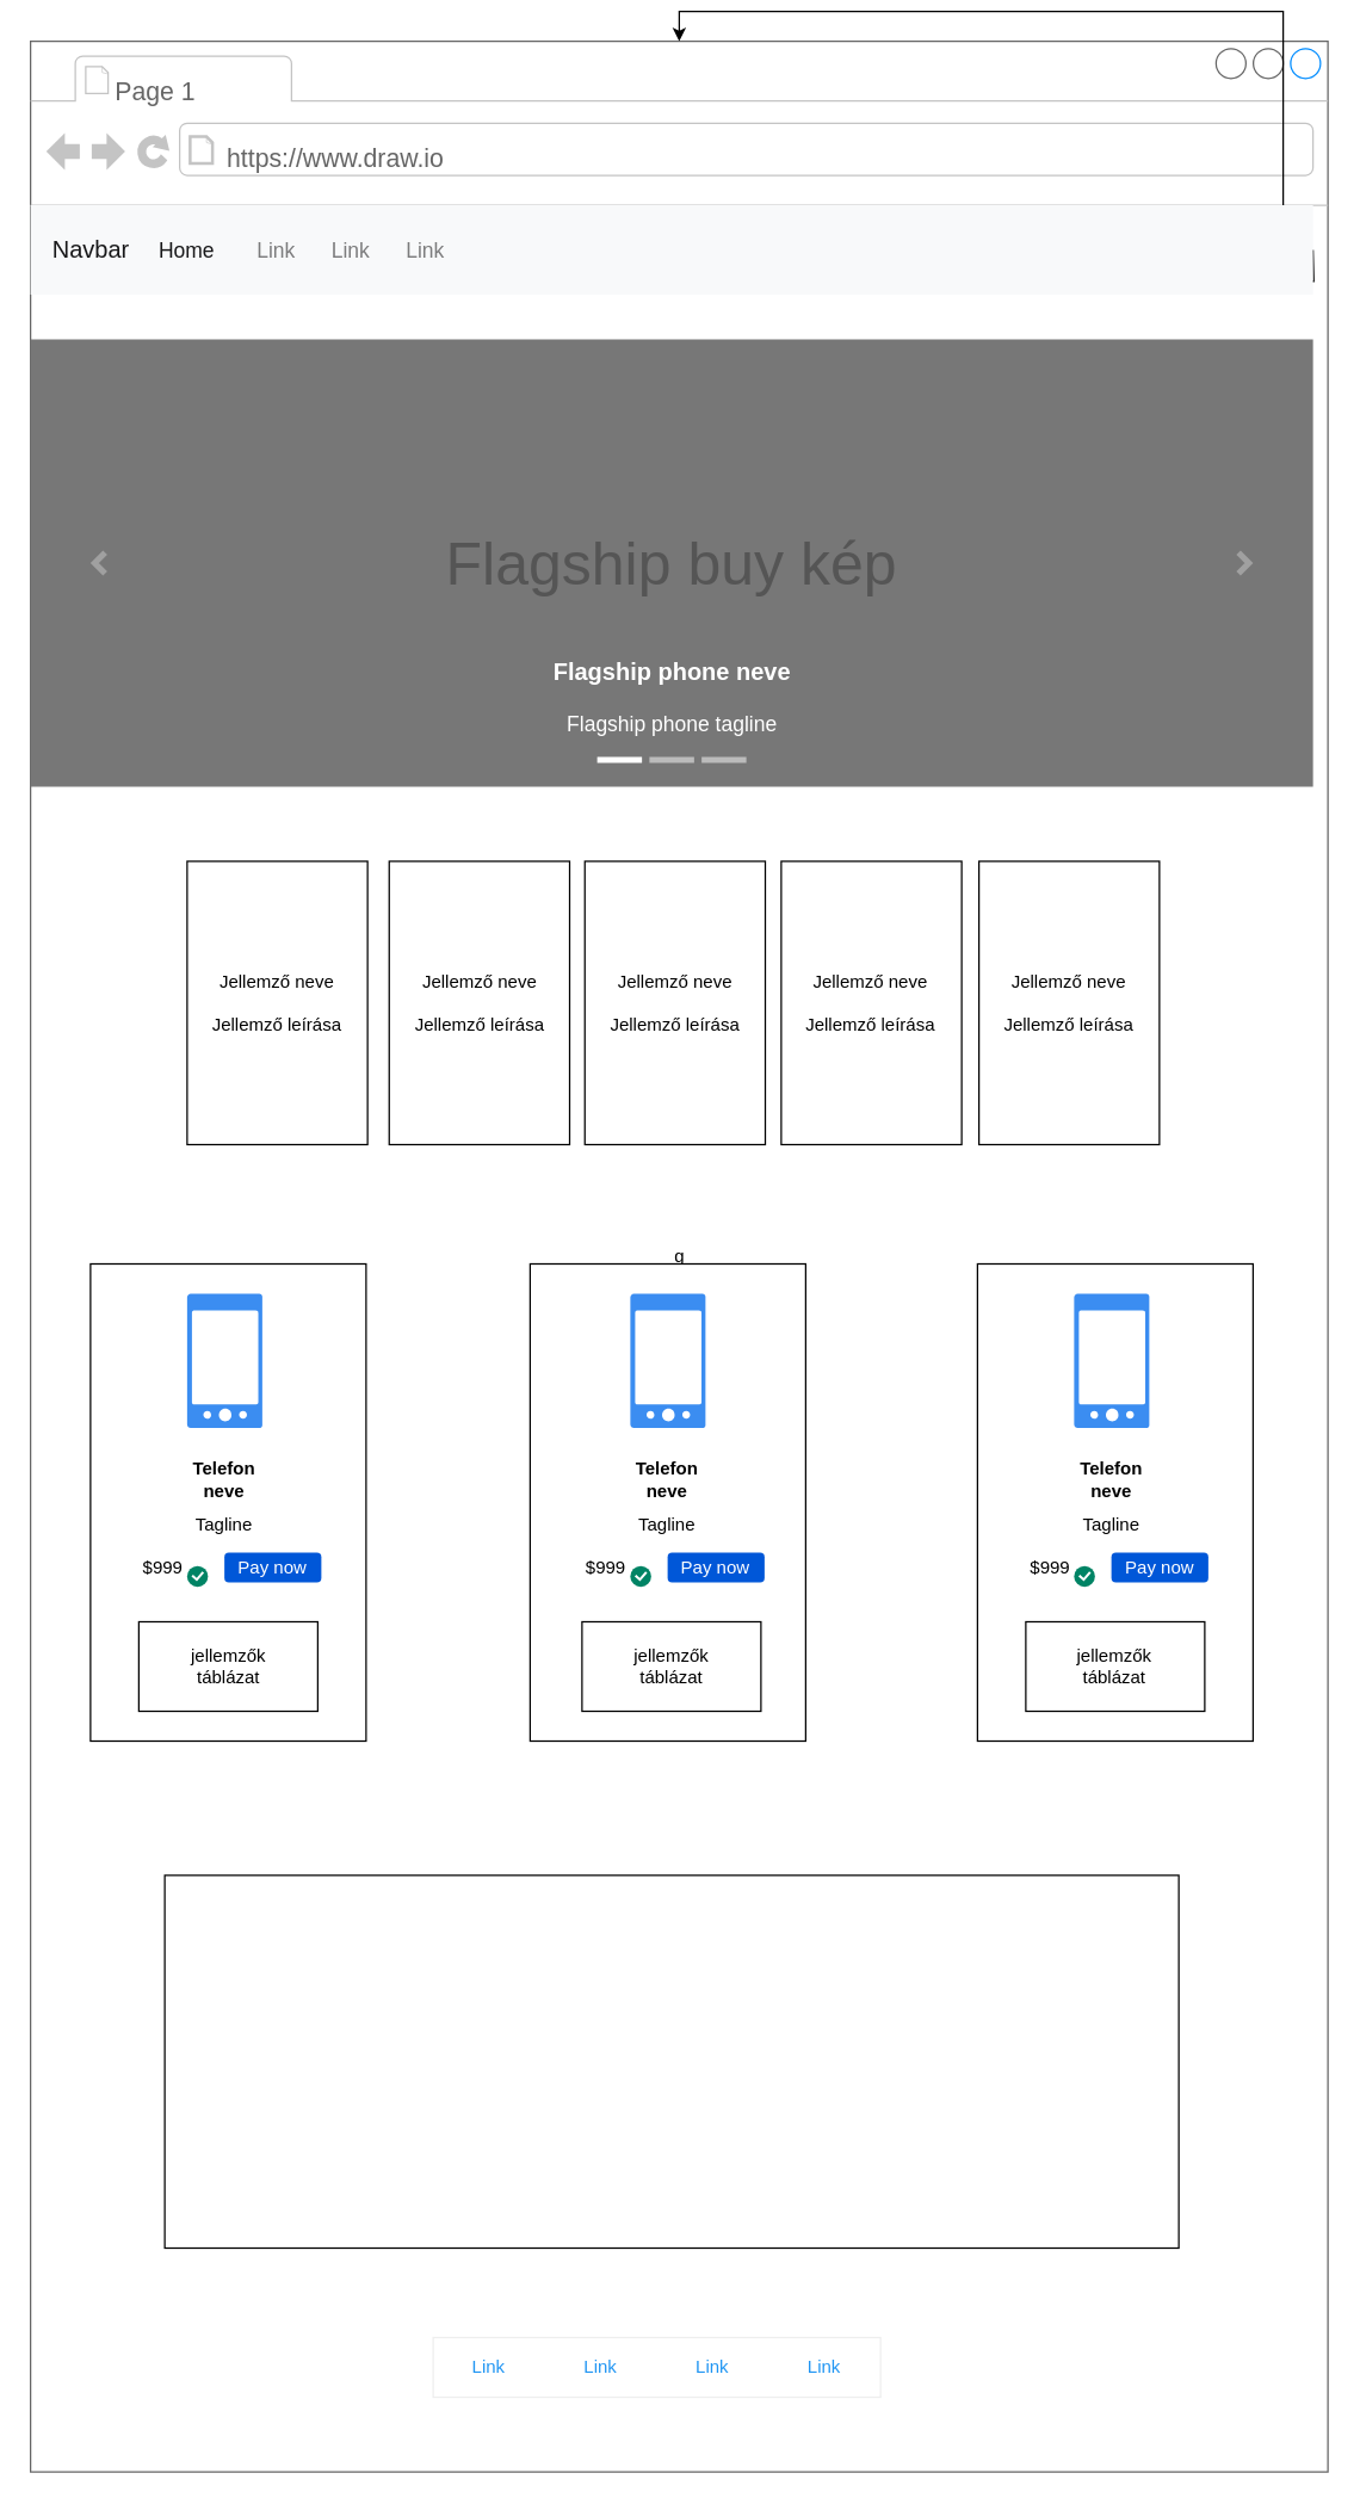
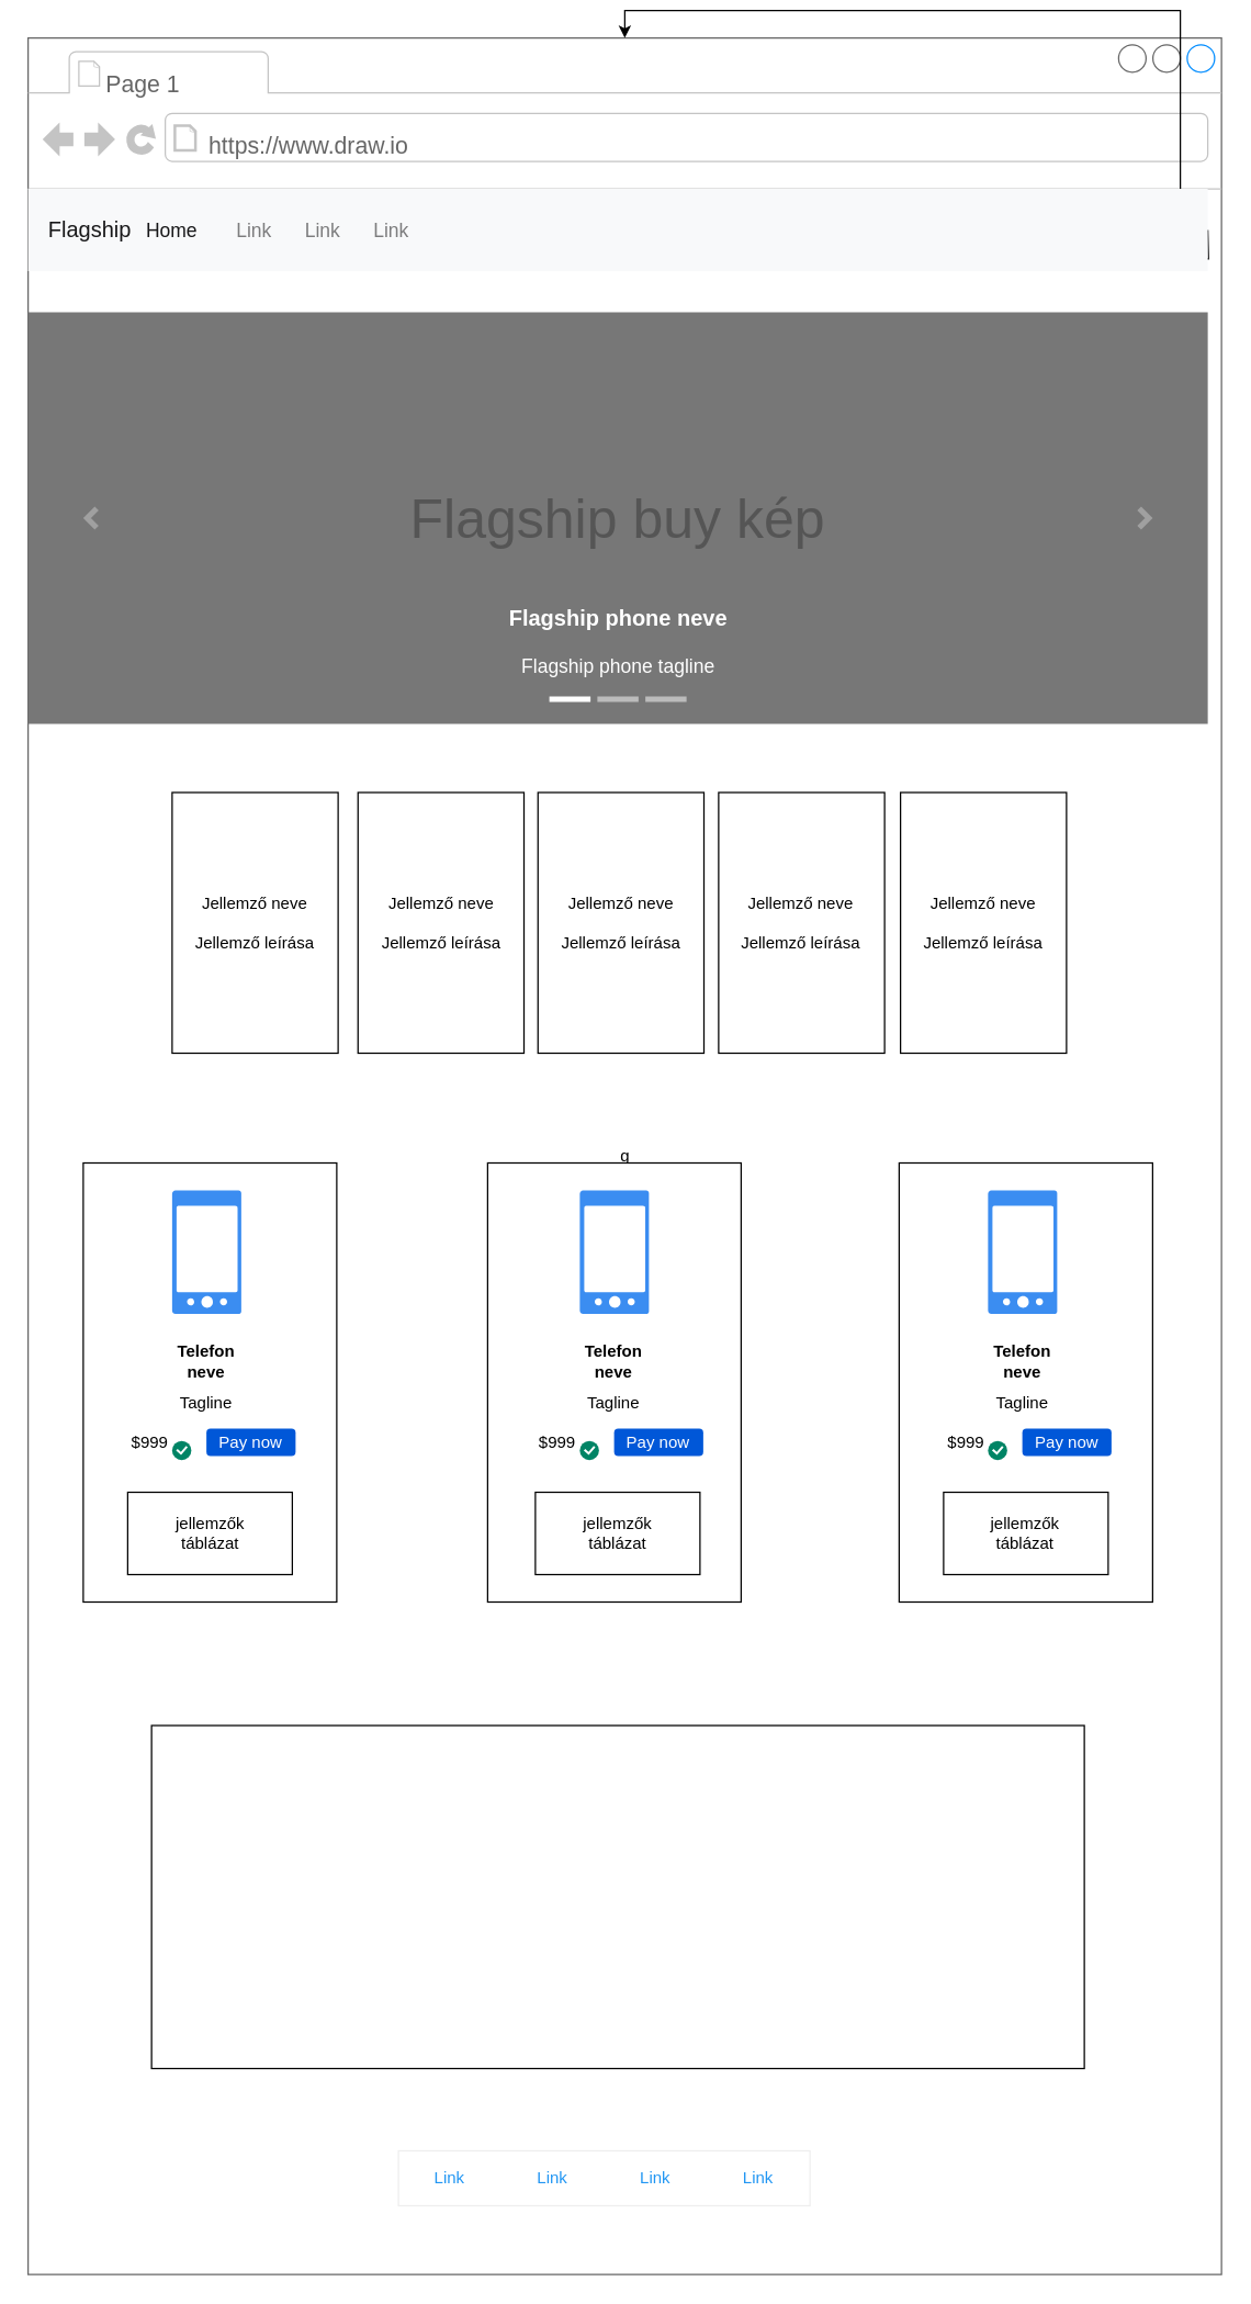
  <mxCell id="0" />
  <mxCell id="1" parent="0" />
  <mxCell id="2" value="g" style="strokeWidth=1;shadow=0;dashed=0;align=center;html=1;shape=mxgraph.mockup.containers.browserWindow;rSize=0;strokeColor=#666666;strokeColor2=#008cff;strokeColor3=#c4c4c4;mainText=,;recursiveResize=0;" vertex="1" parent="1"><mxGeometry x="20" y="20" width="870" height="1630" as="geometry" /></mxCell>
  <mxCell id="3" value="Page 1" style="strokeWidth=1;shadow=0;dashed=0;align=center;html=1;shape=mxgraph.mockup.containers.anchor;fontSize=17;fontColor=#666666;align=left;whiteSpace=wrap;" vertex="1" parent="2"><mxGeometry x="55" y="22" width="110" height="26" as="geometry" /></mxCell>
  <mxCell id="4" value="https://www.draw.io" style="strokeWidth=1;shadow=0;dashed=0;align=center;html=1;shape=mxgraph.mockup.containers.anchor;rSize=0;fontSize=17;fontColor=#666666;align=left;" vertex="1" parent="2"><mxGeometry x="130" y="60" width="250" height="40" as="geometry" /></mxCell>
  <mxCell id="5" style="edgeStyle=orthogonalEdgeStyle;rounded=0;orthogonalLoop=1;jettySize=auto;html=1;exitX=1;exitY=0.5;exitDx=0;exitDy=0;" edge="1" parent="2" target="2"><mxGeometry relative="1" as="geometry"><mxPoint x="860" y="140" as="sourcePoint" /></mxGeometry></mxCell>
- <mxCell id="6" value="Navbar" style="html=1;shadow=0;dashed=0;fillColor=#F8F9FA;strokeColor=none;fontSize=16;fontColor=#181819;align=left;spacing=15;" vertex="1" parent="2"><mxGeometry y="110" width="860" height="60" as="geometry" /></mxCell>
+ <mxCell id="6" value="Flagship" style="html=1;shadow=0;dashed=0;fillColor=#F8F9FA;strokeColor=none;fontSize=16;fontColor=#181819;align=left;spacing=15;" vertex="1" parent="2"><mxGeometry y="110" width="860" height="60" as="geometry" /></mxCell>
  <mxCell id="7" value="Home" style="fillColor=none;strokeColor=none;fontSize=14;fontColor=#181819;align=center;" vertex="1" parent="6"><mxGeometry width="70" height="40" relative="1" as="geometry"><mxPoint x="70" y="10" as="offset" /></mxGeometry></mxCell>
  <mxCell id="8" value="Link" style="fillColor=none;strokeColor=none;fontSize=14;fontColor=#7C7C7D;align=center;" vertex="1" parent="6"><mxGeometry width="50" height="40" relative="1" as="geometry"><mxPoint x="140" y="10" as="offset" /></mxGeometry></mxCell>
  <mxCell id="9" value="Link" style="fillColor=none;strokeColor=none;fontSize=14;fontColor=#7C7C7D;align=center;" vertex="1" parent="6"><mxGeometry x="190" y="10" width="50" height="40" as="geometry" /></mxCell>
  <mxCell id="10" value="Link" style="fillColor=none;strokeColor=none;fontSize=14;fontColor=#7C7C7D;align=center;" vertex="1" parent="6"><mxGeometry x="240" y="10" width="50" height="40" as="geometry" /></mxCell>
  <mxCell id="11" value="Flagship buy kép" style="html=1;shadow=0;dashed=0;strokeColor=none;strokeWidth=1;fillColor=#777777;fontColor=#555555;whiteSpace=wrap;align=center;verticalAlign=middle;fontStyle=0;fontSize=40;" vertex="1" parent="2"><mxGeometry y="200" width="860" height="300" as="geometry" /></mxCell>
  <mxCell id="12" value="" style="html=1;verticalLabelPosition=bottom;labelBackgroundColor=#ffffff;verticalAlign=top;shadow=0;dashed=0;strokeWidth=4;shape=mxgraph.ios7.misc.more;strokeColor=#a0a0a0;" vertex="1" parent="11"><mxGeometry x="1" y="0.5" width="7" height="14" relative="1" as="geometry"><mxPoint x="-50" y="-7" as="offset" /></mxGeometry></mxCell>
  <mxCell id="13" value="" style="flipH=1;html=1;verticalLabelPosition=bottom;labelBackgroundColor=#ffffff;verticalAlign=top;shadow=0;dashed=0;strokeWidth=4;shape=mxgraph.ios7.misc.more;strokeColor=#a0a0a0;" vertex="1" parent="11"><mxGeometry y="0.5" width="7" height="14" relative="1" as="geometry"><mxPoint x="43" y="-7" as="offset" /></mxGeometry></mxCell>
  <mxCell id="14" value="" style="html=1;shadow=0;strokeColor=none;fillColor=#ffffff;" vertex="1" parent="11"><mxGeometry x="0.5" y="1" width="30" height="4" relative="1" as="geometry"><mxPoint x="-50" y="-20" as="offset" /></mxGeometry></mxCell>
  <mxCell id="15" value="" style="html=1;shadow=0;strokeColor=none;fillColor=#BBBBBB;" vertex="1" parent="11"><mxGeometry x="0.5" y="1" width="30" height="4" relative="1" as="geometry"><mxPoint x="-15" y="-20" as="offset" /></mxGeometry></mxCell>
  <mxCell id="16" value="" style="html=1;shadow=0;strokeColor=none;fillColor=#BBBBBB;" vertex="1" parent="11"><mxGeometry x="0.5" y="1" width="30" height="4" relative="1" as="geometry"><mxPoint x="20" y="-20" as="offset" /></mxGeometry></mxCell>
  <mxCell id="17" value="&lt;font style=&quot;font-size: 16px&quot;&gt;&lt;b&gt;Flagship phone neve&lt;/b&gt;&lt;/font&gt;&lt;br style=&quot;font-size: 14px&quot;&gt;&lt;br style=&quot;font-size: 14px&quot;&gt;Flagship phone tagline" style="html=1;shadow=0;strokeColor=none;fillColor=none;resizeWidth=1;fontColor=#FFFFFF;fontSize=14;" vertex="1" parent="11"><mxGeometry y="1" width="860.0" height="60" relative="1" as="geometry"><mxPoint y="-90" as="offset" /></mxGeometry></mxCell>
  <mxCell id="18" value="" style="rounded=0;whiteSpace=wrap;html=1;" vertex="1" parent="2"><mxGeometry x="40.2" y="820" width="184.8" height="320" as="geometry" /></mxCell>
  <mxCell id="19" value="" style="sketch=0;html=1;aspect=fixed;strokeColor=none;shadow=0;fillColor=#3B8DF1;verticalAlign=top;labelPosition=center;verticalLabelPosition=bottom;shape=mxgraph.gcp2.phone_android" vertex="1" parent="2"><mxGeometry x="105" y="840" width="50.4" height="90" as="geometry" /></mxCell>
  <mxCell id="20" value="&lt;b&gt;Telefon neve&lt;/b&gt;" style="text;html=1;align=center;verticalAlign=middle;whiteSpace=wrap;rounded=0;" vertex="1" parent="2"><mxGeometry x="100.2" y="950" width="60" height="30" as="geometry" /></mxCell>
  <mxCell id="21" value="Tagline" style="text;html=1;align=center;verticalAlign=middle;whiteSpace=wrap;rounded=0;" vertex="1" parent="2"><mxGeometry x="100.2" y="980" width="60" height="30" as="geometry" /></mxCell>
  <mxCell id="22" value="$999" style="text;html=1;align=center;verticalAlign=middle;whiteSpace=wrap;rounded=0;" vertex="1" parent="2"><mxGeometry x="59" y="1008.5" width="60" height="30" as="geometry" /></mxCell>
  <mxCell id="23" value="Pay now" style="rounded=1;fillColor=#0057D8;align=center;strokeColor=none;html=1;whiteSpace=wrap;fontColor=#ffffff;fontSize=12;sketch=0;" vertex="1" parent="2"><mxGeometry x="130" y="1013.5" width="65" height="20" as="geometry" /></mxCell>
  <mxCell id="24" value="" style="html=1;shadow=0;dashed=0;shape=mxgraph.atlassian.checkbox;fillColor=#008465;strokeColor=none;html=1;sketch=0;" vertex="1" parent="2"><mxGeometry x="105" y="1022.5" width="14" height="14" as="geometry" /></mxCell>
  <mxCell id="25" value="jellemzők&lt;div&gt;táblázat&lt;/div&gt;" style="rounded=0;whiteSpace=wrap;html=1;" vertex="1" parent="2"><mxGeometry x="72.6" y="1060" width="120" height="60" as="geometry" /></mxCell>
  <mxCell id="26" value="" style="rounded=0;whiteSpace=wrap;html=1;" vertex="1" parent="2"><mxGeometry x="335" y="820" width="184.8" height="320" as="geometry" /></mxCell>
  <mxCell id="27" value="" style="sketch=0;html=1;aspect=fixed;strokeColor=none;shadow=0;fillColor=#3B8DF1;verticalAlign=top;labelPosition=center;verticalLabelPosition=bottom;shape=mxgraph.gcp2.phone_android" vertex="1" parent="2"><mxGeometry x="402.2" y="840" width="50.4" height="90" as="geometry" /></mxCell>
  <mxCell id="28" value="&lt;b&gt;Telefon neve&lt;/b&gt;" style="text;html=1;align=center;verticalAlign=middle;whiteSpace=wrap;rounded=0;" vertex="1" parent="2"><mxGeometry x="397.4" y="950" width="60" height="30" as="geometry" /></mxCell>
  <mxCell id="29" value="Tagline" style="text;html=1;align=center;verticalAlign=middle;whiteSpace=wrap;rounded=0;" vertex="1" parent="2"><mxGeometry x="397.4" y="980" width="60" height="30" as="geometry" /></mxCell>
  <mxCell id="30" value="$999" style="text;html=1;align=center;verticalAlign=middle;whiteSpace=wrap;rounded=0;" vertex="1" parent="2"><mxGeometry x="356.2" y="1008.5" width="60" height="30" as="geometry" /></mxCell>
  <mxCell id="31" value="Pay now" style="rounded=1;fillColor=#0057D8;align=center;strokeColor=none;html=1;whiteSpace=wrap;fontColor=#ffffff;fontSize=12;sketch=0;" vertex="1" parent="2"><mxGeometry x="427.2" y="1013.5" width="65" height="20" as="geometry" /></mxCell>
  <mxCell id="32" value="" style="html=1;shadow=0;dashed=0;shape=mxgraph.atlassian.checkbox;fillColor=#008465;strokeColor=none;html=1;sketch=0;" vertex="1" parent="2"><mxGeometry x="402.2" y="1022.5" width="14" height="14" as="geometry" /></mxCell>
  <mxCell id="33" value="jellemzők&lt;div&gt;táblázat&lt;/div&gt;" style="rounded=0;whiteSpace=wrap;html=1;" vertex="1" parent="2"><mxGeometry x="369.8" y="1060" width="120" height="60" as="geometry" /></mxCell>
  <mxCell id="34" value="" style="rounded=0;whiteSpace=wrap;html=1;" vertex="1" parent="2"><mxGeometry x="635" y="820" width="184.8" height="320" as="geometry" /></mxCell>
  <mxCell id="35" value="" style="sketch=0;html=1;aspect=fixed;strokeColor=none;shadow=0;fillColor=#3B8DF1;verticalAlign=top;labelPosition=center;verticalLabelPosition=bottom;shape=mxgraph.gcp2.phone_android" vertex="1" parent="2"><mxGeometry x="699.8" y="840" width="50.4" height="90" as="geometry" /></mxCell>
  <mxCell id="36" value="&lt;b&gt;Telefon neve&lt;/b&gt;" style="text;html=1;align=center;verticalAlign=middle;whiteSpace=wrap;rounded=0;" vertex="1" parent="2"><mxGeometry x="695" y="950" width="60" height="30" as="geometry" /></mxCell>
  <mxCell id="37" value="Tagline" style="text;html=1;align=center;verticalAlign=middle;whiteSpace=wrap;rounded=0;" vertex="1" parent="2"><mxGeometry x="695" y="980" width="60" height="30" as="geometry" /></mxCell>
  <mxCell id="38" value="$999" style="text;html=1;align=center;verticalAlign=middle;whiteSpace=wrap;rounded=0;" vertex="1" parent="2"><mxGeometry x="653.8" y="1008.5" width="60" height="30" as="geometry" /></mxCell>
  <mxCell id="39" value="Pay now" style="rounded=1;fillColor=#0057D8;align=center;strokeColor=none;html=1;whiteSpace=wrap;fontColor=#ffffff;fontSize=12;sketch=0;" vertex="1" parent="2"><mxGeometry x="724.8" y="1013.5" width="65" height="20" as="geometry" /></mxCell>
  <mxCell id="40" value="" style="html=1;shadow=0;dashed=0;shape=mxgraph.atlassian.checkbox;fillColor=#008465;strokeColor=none;html=1;sketch=0;" vertex="1" parent="2"><mxGeometry x="699.8" y="1022.5" width="14" height="14" as="geometry" /></mxCell>
  <mxCell id="41" value="jellemzők&lt;div&gt;táblázat&lt;/div&gt;" style="rounded=0;whiteSpace=wrap;html=1;" vertex="1" parent="2"><mxGeometry x="667.4" y="1060" width="120" height="60" as="geometry" /></mxCell>
  <mxCell id="42" value="Jellemző neve&lt;div&gt;&lt;br&gt;&lt;/div&gt;&lt;div&gt;Jellemző leírása&lt;/div&gt;" style="rounded=0;whiteSpace=wrap;html=1;" vertex="1" parent="2"><mxGeometry x="105" y="550" width="121" height="190" as="geometry" /></mxCell>
  <mxCell id="43" value="Jellemző neve&lt;div&gt;&lt;br&gt;&lt;/div&gt;&lt;div&gt;Jellemző leírása&lt;/div&gt;" style="rounded=0;whiteSpace=wrap;html=1;" vertex="1" parent="2"><mxGeometry x="240.5" y="550" width="121" height="190" as="geometry" /></mxCell>
  <mxCell id="44" value="Jellemző neve&lt;div&gt;&lt;br&gt;&lt;/div&gt;&lt;div&gt;Jellemző leírása&lt;/div&gt;" style="rounded=0;whiteSpace=wrap;html=1;" vertex="1" parent="2"><mxGeometry x="371.7" y="550" width="121" height="190" as="geometry" /></mxCell>
  <mxCell id="45" value="Jellemző neve&lt;div&gt;&lt;br&gt;&lt;/div&gt;&lt;div&gt;Jellemző leírása&lt;/div&gt;" style="rounded=0;whiteSpace=wrap;html=1;" vertex="1" parent="2"><mxGeometry x="503.4" y="550" width="121" height="190" as="geometry" /></mxCell>
  <mxCell id="46" value="Jellemző neve&lt;div&gt;&lt;br&gt;&lt;/div&gt;&lt;div&gt;Jellemző leírása&lt;/div&gt;" style="rounded=0;whiteSpace=wrap;html=1;" vertex="1" parent="2"><mxGeometry x="636" y="550" width="121" height="190" as="geometry" /></mxCell>
  <mxCell id="47" value="" style="shape=rect;fillColor=#ffffff;strokeColor=#eeeeee;shadow=0;" vertex="1" parent="2"><mxGeometry x="270" y="1540" width="300" height="40" as="geometry" /></mxCell>
  <mxCell id="48" value="Link" style="shape=rect;strokeColor=none;fillColor=none;fontSize=12;fontColor=#2196F3;dashed=0;whiteSpace=wrap;html=1;" vertex="1" parent="47"><mxGeometry width="75" height="40" as="geometry" /></mxCell>
  <mxCell id="49" value="Link" style="shape=rect;strokeColor=none;fillColor=none;fontSize=12;fontColor=#2196F3;dashed=0;whiteSpace=wrap;html=1;" vertex="1" parent="47"><mxGeometry x="75" width="75" height="40" as="geometry" /></mxCell>
  <mxCell id="50" value="Link" style="shape=rect;strokeColor=none;fillColor=none;fontSize=12;fontColor=#2196F3;dashed=0;whiteSpace=wrap;html=1;" vertex="1" parent="47"><mxGeometry x="150" width="75" height="40" as="geometry" /></mxCell>
  <mxCell id="51" value="Link" style="shape=rect;strokeColor=none;fillColor=none;fontSize=12;fontColor=#2196F3;dashed=0;whiteSpace=wrap;html=1;" vertex="1" parent="47"><mxGeometry x="225" width="75" height="40" as="geometry" /></mxCell>
  <mxCell id="52" value="" style="rounded=0;whiteSpace=wrap;html=1;" vertex="1" parent="1"><mxGeometry x="110" y="1250" width="680" height="250" as="geometry" /></mxCell>
